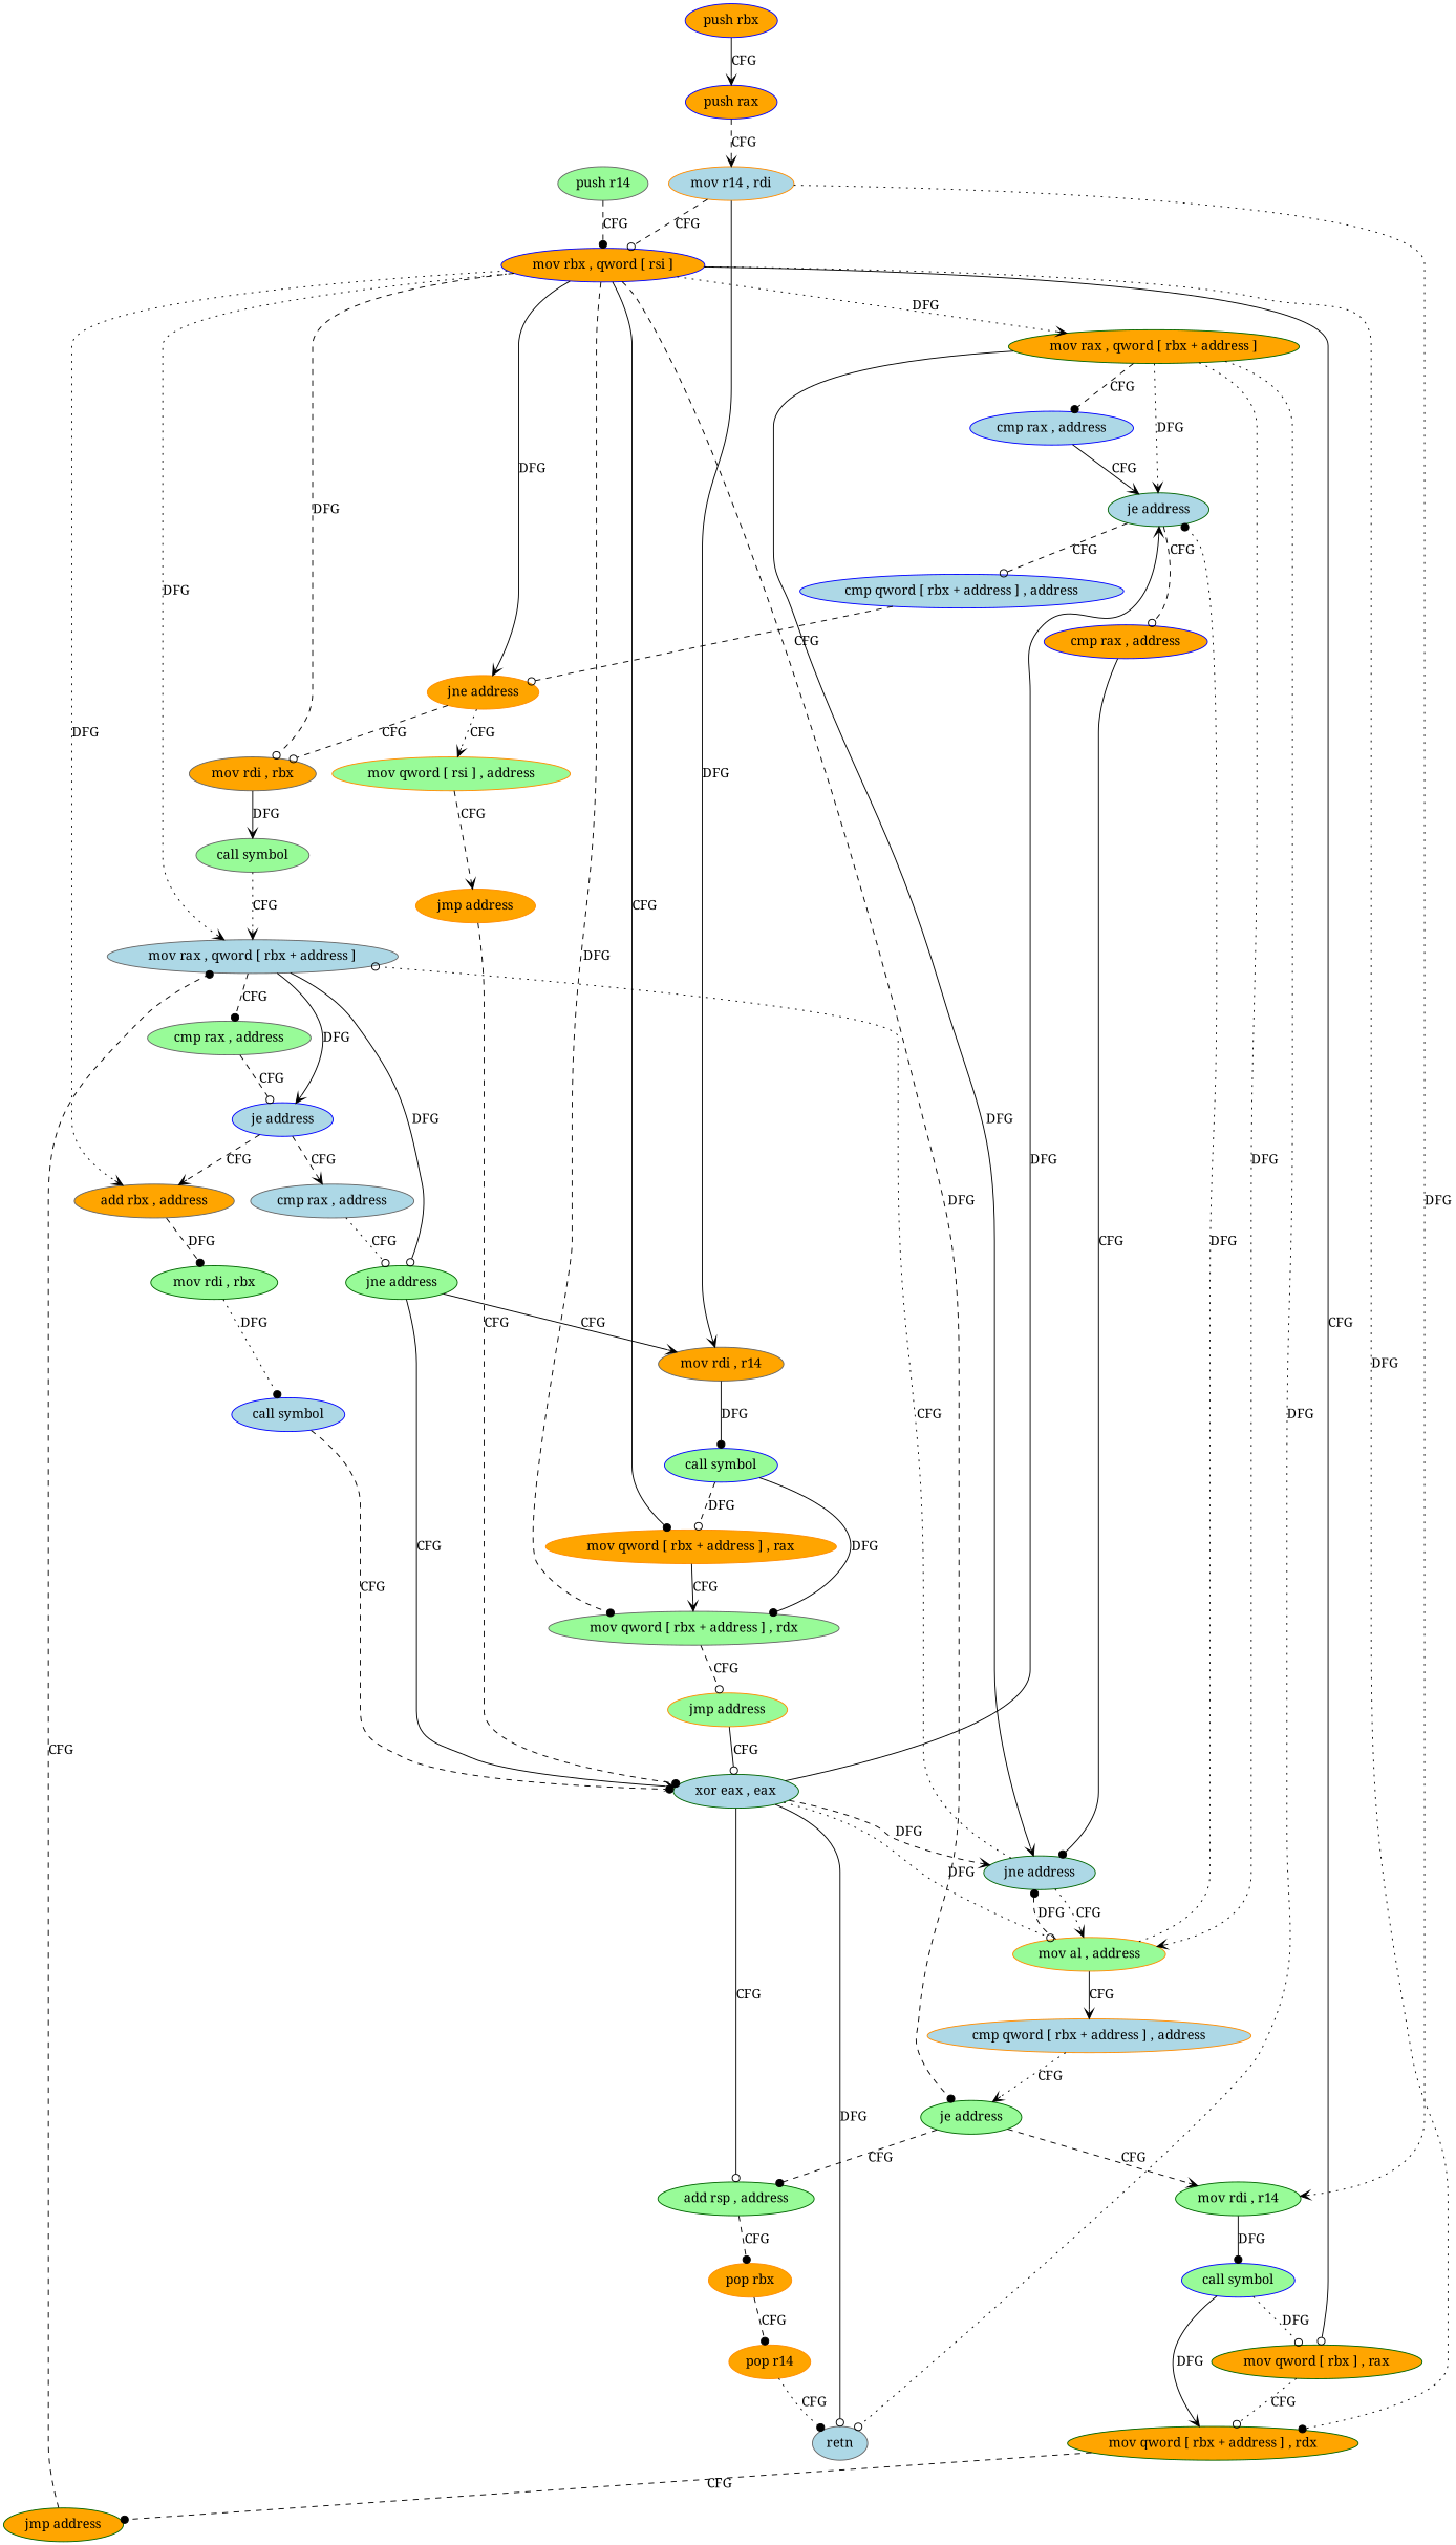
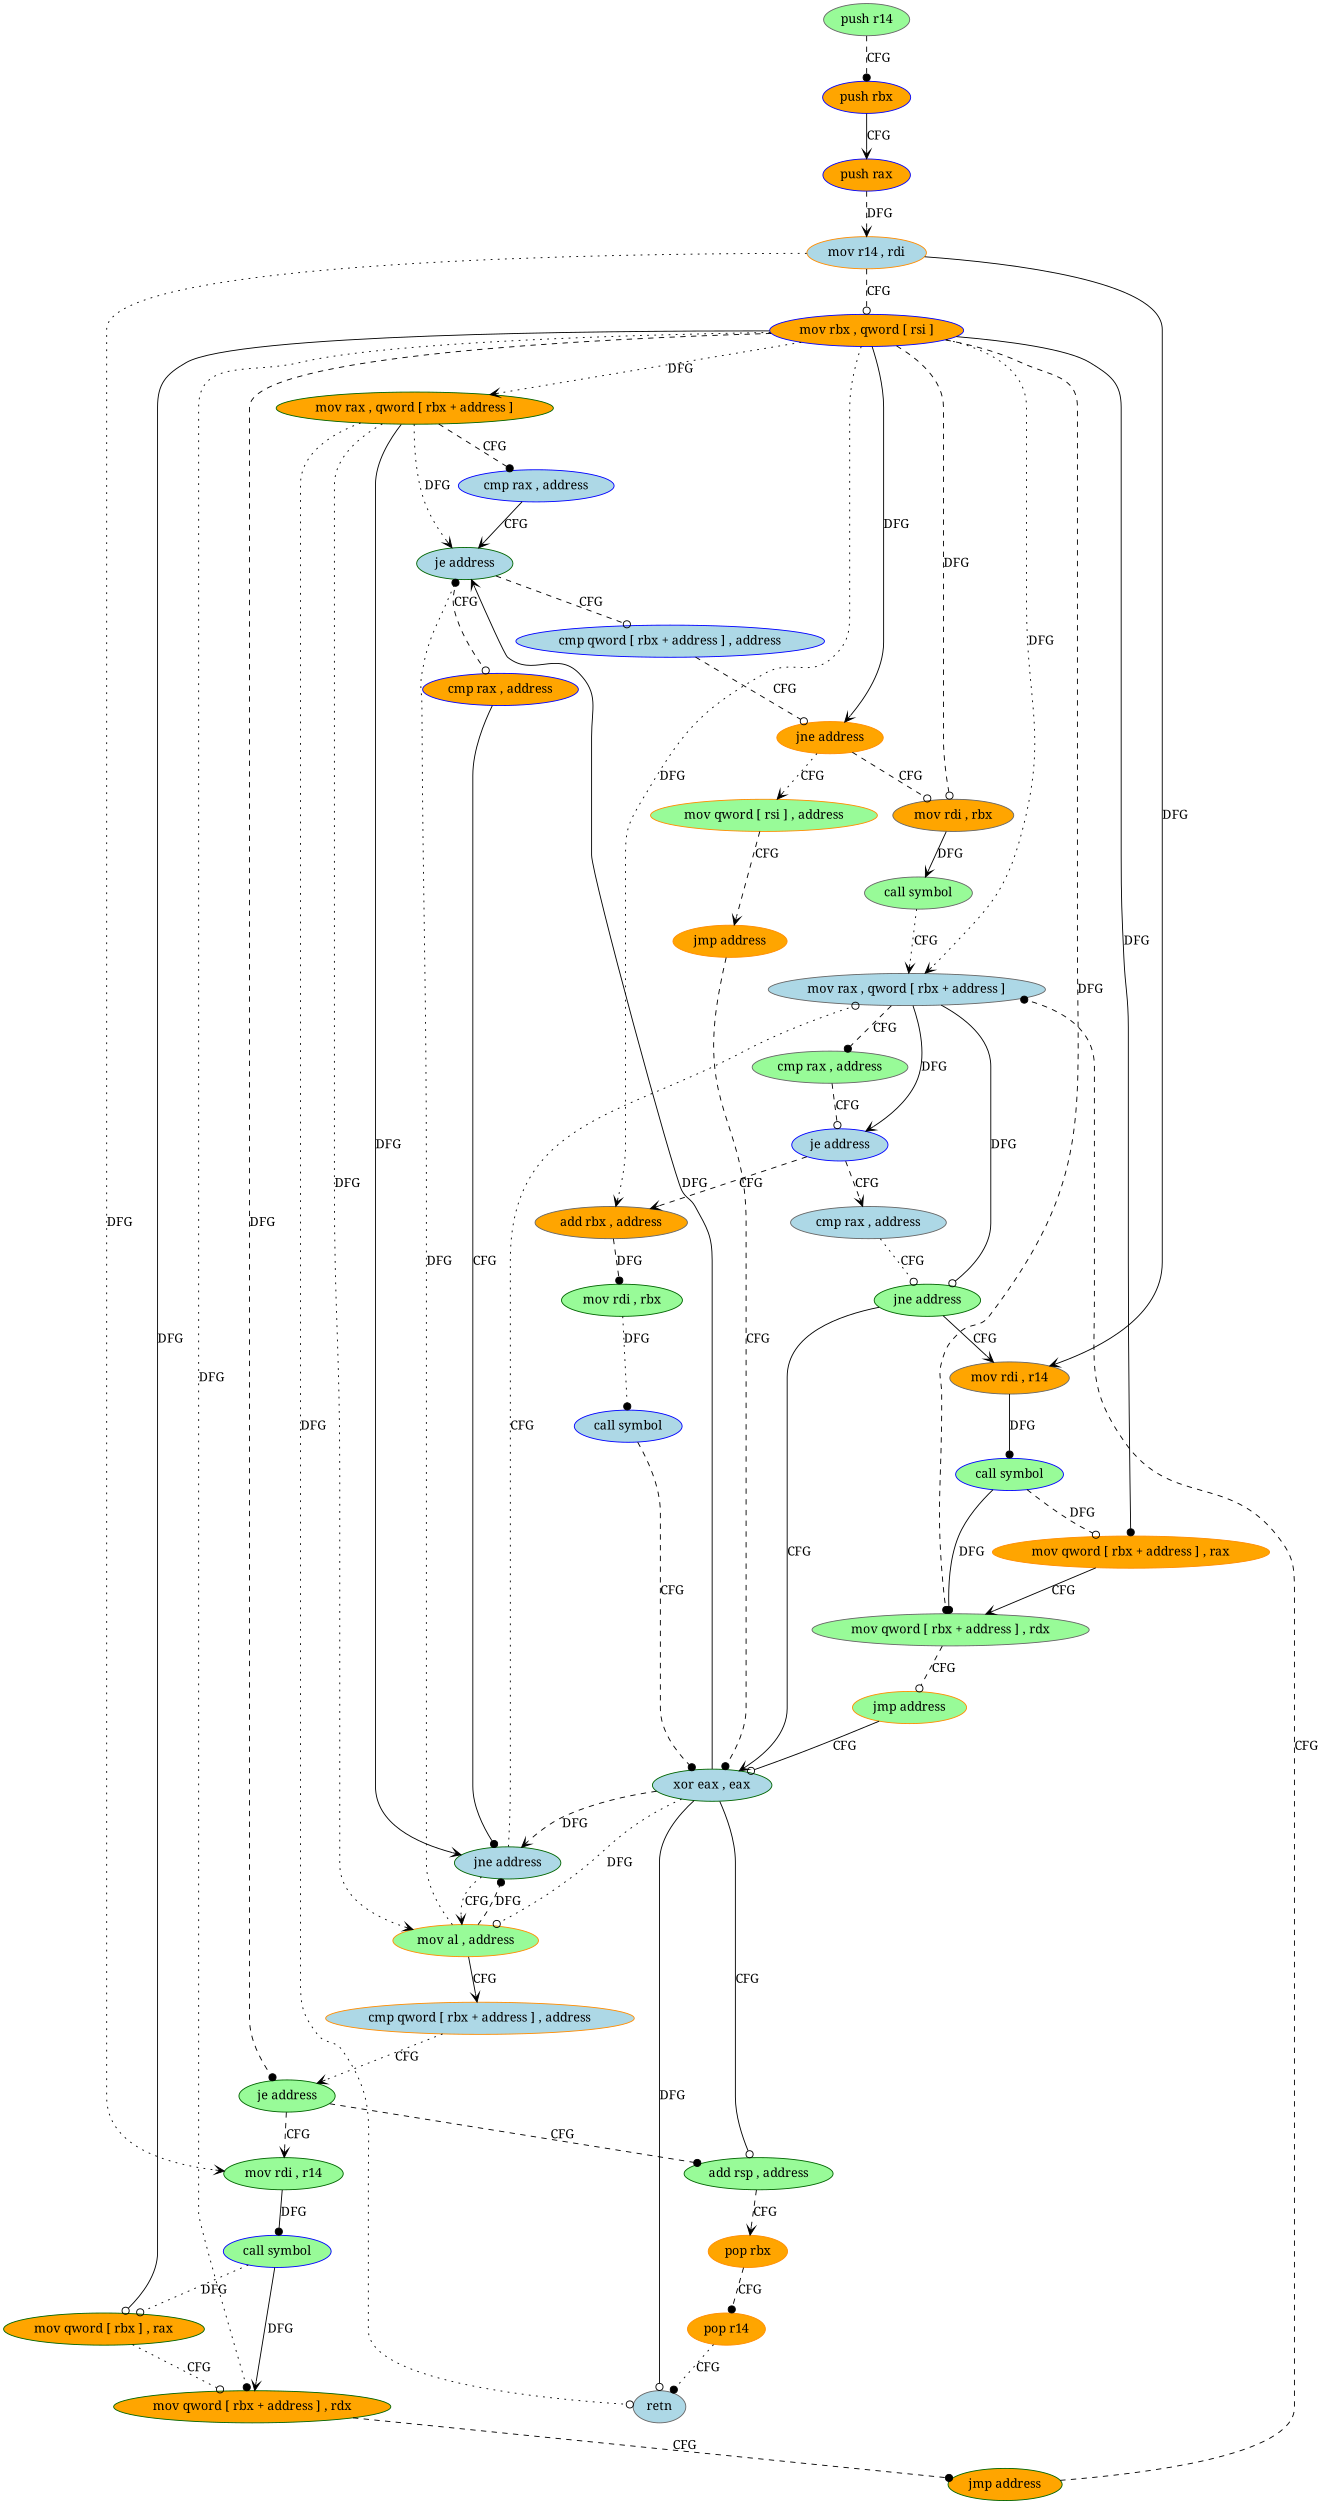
  digraph {
    fontname="Noto Serif"
    node [color=darkgreen fillcolor=orange fontname="Noto Serif" style=filled]
    edge [arrowhead=vee fontname="Noto Serif" style=dashed]
    n1 [color=gray40 fillcolor=palegreen label="push r14"]
    n2 [color=blue label="push rbx"]
    n3 [color=blue label="push rax"]
    n4 [color=darkorange fillcolor=lightblue label="mov r14 , rdi"]
    n5 [color=blue label="mov rbx , qword [ rsi ]"]
    n6 [fillcolor=palegreen label="mov rdi , r14"]
    n7 [color=gray40 label="mov rdi , r14"]
    n8 [label="mov rax , qword [ rbx + address ]"]
    n9 [color=darkorange label="jne address"]
    n10 [color=gray40 label="mov rdi , rbx"]
    n11 [color=gray40 fillcolor=lightblue label="mov rax , qword [ rbx + address ]"]
    n12 [color=gray40 label="add rbx , address"]
    n13 [fillcolor=palegreen label="je address"]
    n14 [label="mov qword [ rbx ] , rax"]
    n15 [label="mov qword [ rbx + address ] , rdx"]
    n16 [color=darkorange label="mov qword [ rbx + address ] , rax"]
    n17 [color=gray40 fillcolor=palegreen label="mov qword [ rbx + address ] , rdx"]
    n18 [color=blue fillcolor=palegreen label="call symbol"]
    n19 [color=blue fillcolor=palegreen label="call symbol"]
    n20 [color=blue fillcolor=lightblue label="cmp rax , address"]
    n21 [fillcolor=lightblue label="je address"]
    n22 [fillcolor=lightblue label="jne address"]
    n23 [color=darkorange fillcolor=palegreen label="mov al , address"]
    n24 [color=gray40 fillcolor=lightblue label=retn]
    n25 [color=darkorange fillcolor=palegreen label="mov qword [ rsi ] , address"]
    n26 [color=gray40 fillcolor=palegreen label="call symbol"]
    n27 [color=gray40 fillcolor=palegreen label="cmp rax , address"]
    n28 [color=blue fillcolor=lightblue label="je address"]
    n29 [fillcolor=palegreen label="jne address"]
    n30 [fillcolor=palegreen label="mov rdi , rbx"]
    n31 [fillcolor=palegreen label="add rsp , address"]
    n32 [label="jmp address"]
    n33 [color=darkorange fillcolor=palegreen label="jmp address"]
    n34 [color=blue fillcolor=lightblue label="cmp qword [ rbx + address ] , address"]
    n35 [color=blue label="cmp rax , address"]
    n36 [color=darkorange fillcolor=lightblue label="cmp qword [ rbx + address ] , address"]
    n37 [color=darkorange label="jmp address"]
    n38 [fillcolor=lightblue label="xor eax , eax"]
    n39 [color=gray40 fillcolor=lightblue label="cmp rax , address"]
    n40 [color=darkorange label="pop rbx"]
    n41 [color=blue fillcolor=lightblue label="call symbol"]
    n42 [color=darkorange label="pop r14"]
-   n1 -> n5 [arrowhead=dot label=CFG]
+   n1 -> n2 [arrowhead=dot label=CFG]
    n2 -> n3 [label=CFG style=solid]
-   n3 -> n4 [label=CFG]
+   n3 -> n4 [label=DFG]
    n4 -> n5 [arrowhead=odot label=CFG]
    n4 -> n6 [label=DFG style=dotted]
    n4 -> n7 [label=DFG style=solid]
    n5 -> n8 [label=DFG style=dotted]
    n5 -> n9 [label=DFG style=solid]
    n5 -> n10 [arrowhead=odot label=DFG]
    n5 -> n11 [label=DFG style=dotted]
    n5 -> n12 [label=DFG style=dotted]
    n5 -> n13 [arrowhead=dot label=DFG]
-   n5 -> n14 [arrowhead=odot label=CFG style=solid]
+   n5 -> n14 [arrowhead=odot label=DFG style=solid]
    n5 -> n15 [arrowhead=dot label=DFG style=dotted]
-   n5 -> n16 [arrowhead=dot label=CFG style=solid]
+   n5 -> n16 [arrowhead=dot label=DFG style=solid]
    n5 -> n17 [arrowhead=dot label=DFG]
    n6 -> n18 [arrowhead=dot label=DFG style=solid]
    n7 -> n19 [arrowhead=dot label=DFG style=solid]
    n8 -> n20 [arrowhead=dot label=CFG]
    n8 -> n21 [label=DFG style=dotted]
    n8 -> n22 [label=DFG style=solid]
    n8 -> n23 [label=DFG style=dotted]
    n8 -> n24 [arrowhead=odot label=DFG style=dotted]
    n9 -> n10 [arrowhead=odot label=CFG]
    n9 -> n25 [label=CFG style=dotted]
    n10 -> n26 [label=DFG style=solid]
    n11 -> n27 [arrowhead=dot label=CFG]
    n11 -> n28 [label=DFG style=solid]
    n11 -> n29 [arrowhead=odot label=DFG style=solid]
    n12 -> n30 [arrowhead=dot label=DFG]
    n13 -> n6 [label=CFG]
    n13 -> n31 [arrowhead=dot label=CFG]
    n14 -> n15 [arrowhead=odot label=CFG style=dotted]
    n15 -> n32 [arrowhead=dot label=CFG]
    n16 -> n17 [label=CFG style=solid]
    n17 -> n33 [arrowhead=odot label=CFG]
    n18 -> n14 [arrowhead=odot label=DFG style=dotted]
    n18 -> n15 [label=DFG style=solid]
    n19 -> n16 [arrowhead=odot label=DFG]
    n19 -> n17 [arrowhead=dot label=DFG style=solid]
    n20 -> n21 [label=CFG style=solid]
    n21 -> n34 [arrowhead=odot label=CFG]
    n21 -> n35 [arrowhead=odot label=CFG]
    n22 -> n11 [arrowhead=odot label=CFG style=dotted]
    n22 -> n23 [label=CFG style=dotted]
    n23 -> n21 [arrowhead=dot label=DFG style=dotted]
    n23 -> n22 [arrowhead=dot label=DFG]
    n23 -> n36 [label=CFG style=solid]
    n25 -> n37 [label=CFG]
    n26 -> n11 [label=CFG style=dotted]
    n27 -> n28 [arrowhead=odot label=CFG]
    n28 -> n12 [label=CFG]
    n28 -> n39 [label=CFG]
    n29 -> n7 [label=CFG style=solid]
    n29 -> n38 [label=CFG style=solid]
    n30 -> n41 [arrowhead=dot label=DFG style=dotted]
-   n31 -> n40 [arrowhead=dot label=CFG]
+   n31 -> n40 [label=CFG]
    n32 -> n11 [arrowhead=dot label=CFG]
    n33 -> n38 [arrowhead=odot label=CFG style=solid]
    n34 -> n9 [arrowhead=odot label=CFG]
    n35 -> n22 [arrowhead=dot label=CFG style=solid]
    n36 -> n13 [label=CFG style=dotted]
    n37 -> n38 [arrowhead=dot label=CFG]
    n38 -> n21 [label=DFG style=solid]
    n38 -> n22 [label=DFG]
    n38 -> n23 [arrowhead=odot label=DFG style=dotted]
    n38 -> n24 [arrowhead=odot label=DFG style=solid]
    n38 -> n31 [arrowhead=odot label=CFG style=solid]
    n39 -> n29 [arrowhead=odot label=CFG style=dotted]
    n40 -> n42 [arrowhead=dot label=CFG]
    n41 -> n38 [arrowhead=dot label=CFG]
    n42 -> n24 [arrowhead=dot label=CFG style=dotted]
  }
